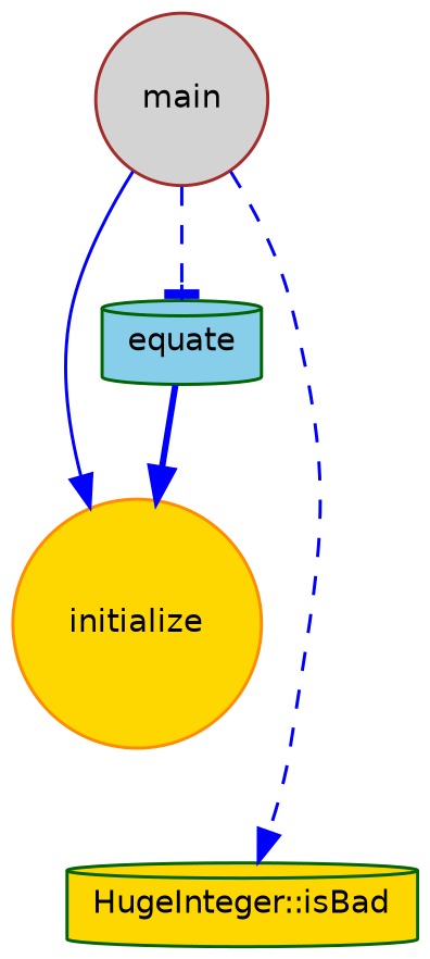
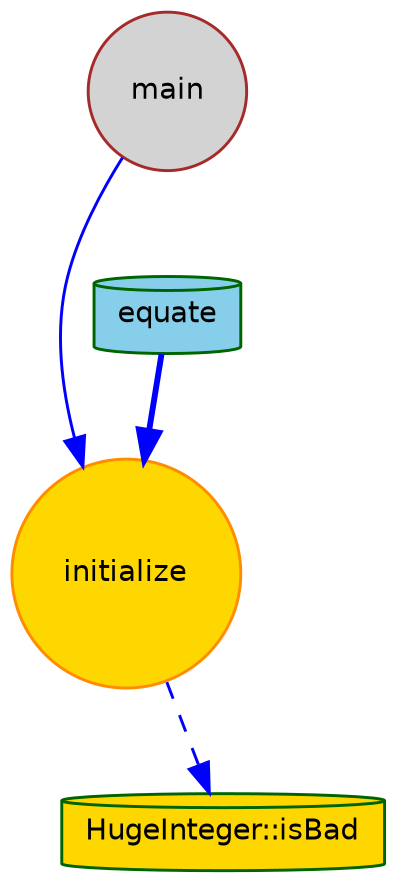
  digraph {
    rankdir=TB
    node [color=darkgreen fillcolor=gold fontname=Helvetica fontsize=10 shape=circle style=filled]
    edge [arrowhead=normal color=blue fontname=Helvetica fontsize=10 labelfontname=Helvetica labelfontsize=10 style=dashed]
    n1 [color=brown fillcolor=lightgrey fontcolor=black height=0.2 label=main width=0.4]
    n2 [color=darkorange height=0.2 label=initialize width=0.4]
    n3 [height=0.2 label="HugeInteger::isBad" shape=cylinder width=0.4]
    n4 [fillcolor=skyblue height=0.2 label=equate shape=cylinder width=0.4]
    n1 -> n2 [style=solid]
-   n1 -> n3
-   n1 -> n4 [arrowhead=tee]
+   n2 -> n3
    n4 -> n2 [style=bold]
  }
